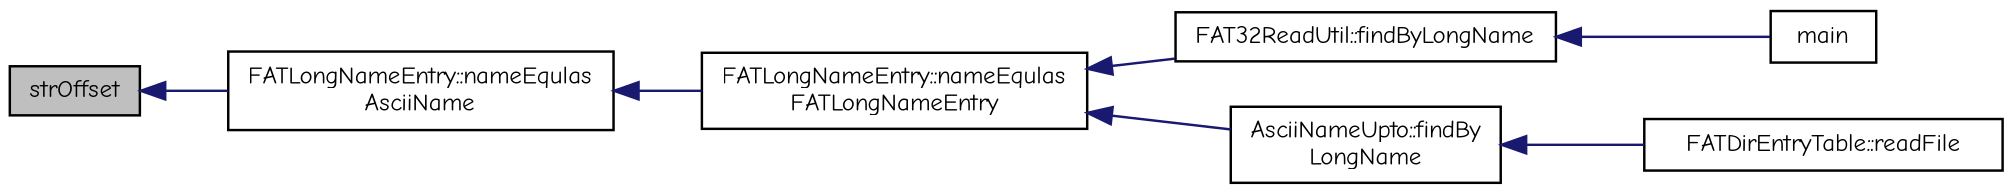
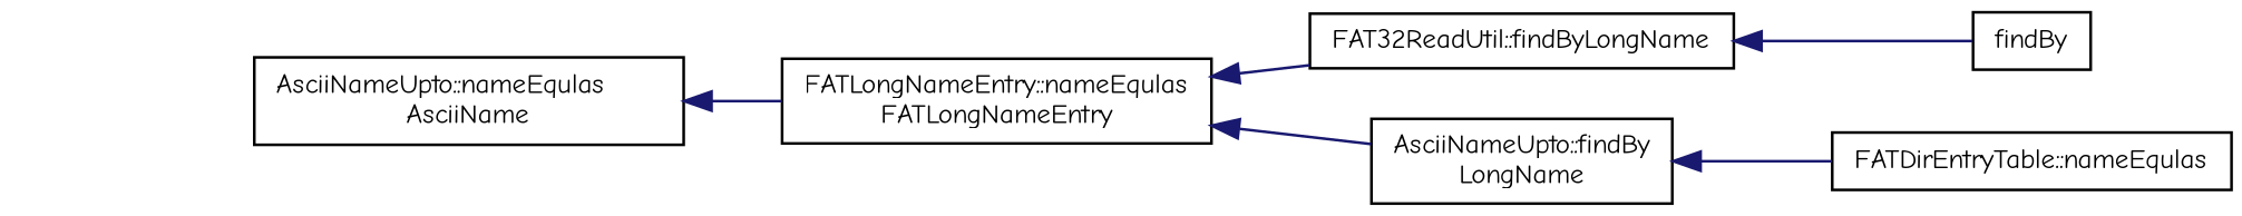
  digraph {
    fontname="Comic Neue"
    rankdir=LR
    node [color=black fillcolor=white fontname="Comic Neue" fontsize=10 shape=record style=filled]
    edge [color=midnightblue dir=back fontname="Comic Neue" fontsize=10 labelfontname=Helvetica labelfontsize=10 style=solid]
-   n1 [fillcolor=grey75 fontcolor=black height=0.2 label=strOffset width=0.4]
-   n2 [height=0.2 label="FATLongNameEntry::nameEqulas\lAsciiName" width=0.4]
+   n2 [height=0.2 label="AsciiNameUpto::nameEqulas\lAsciiName" width=0.4]
    n3 [height=0.2 label="FATLongNameEntry::nameEqulas\lFATLongNameEntry" width=0.4]
    n4 [height=0.2 label="FAT32ReadUtil::findByLongName" width=0.4]
    n5 [height=0.2 label="AsciiNameUpto::findBy\lLongName" width=0.4]
-   n6 [height=0.2 label=main width=0.4]
-   n7 [height=0.2 label="FATDirEntryTable::readFile" width=0.4]
-   n1 -> n2
+   n6 [height=0.2 label=findBy width=0.4]
+   n7 [height=0.2 label="FATDirEntryTable::nameEqulas" width=0.4]
    n2 -> n3
    n3 -> n4
    n3 -> n5
    n4 -> n6
    n5 -> n7
  }
